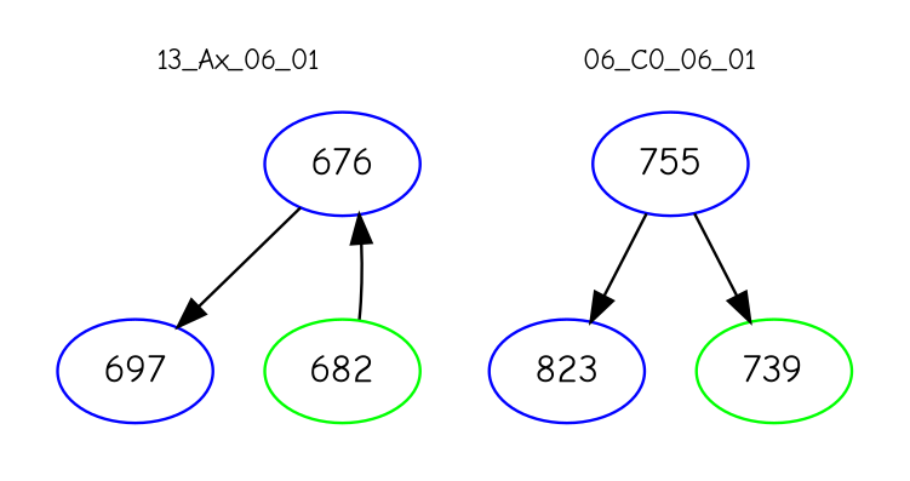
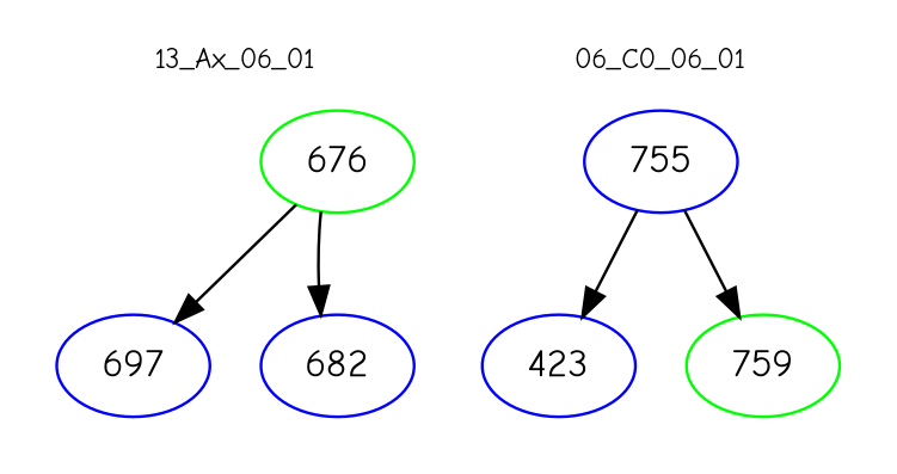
  digraph {
    fontname="Comic Neue"
    node [color=blue fontname="Comic Neue"]
    edge [color=black fontname="Comic Neue"]
-   n1 [label=676]
+   n1 [color=green label=676]
    n2 [label=697]
-   n3 [color=green label=682]
+   n3 [label=682]
    n4 [label=755]
-   n5 [label=823]
-   n6 [color=green label=739]
+   n5 [label=423]
+   n6 [color=green label=759]
    subgraph cluster_1 {
      color=white
      fontsize=10
      label="13_Ax_06_01"
      n1
      n2
      n3
    }
    subgraph cluster_2 {
      color=white
      fontsize=10
      label="06_C0_06_01"
      n4
      n5
      n6
    }
    n1 -> n2
-   n3 -> n1
+   n1 -> n3
    n4 -> n5
    n4 -> n6
  }
